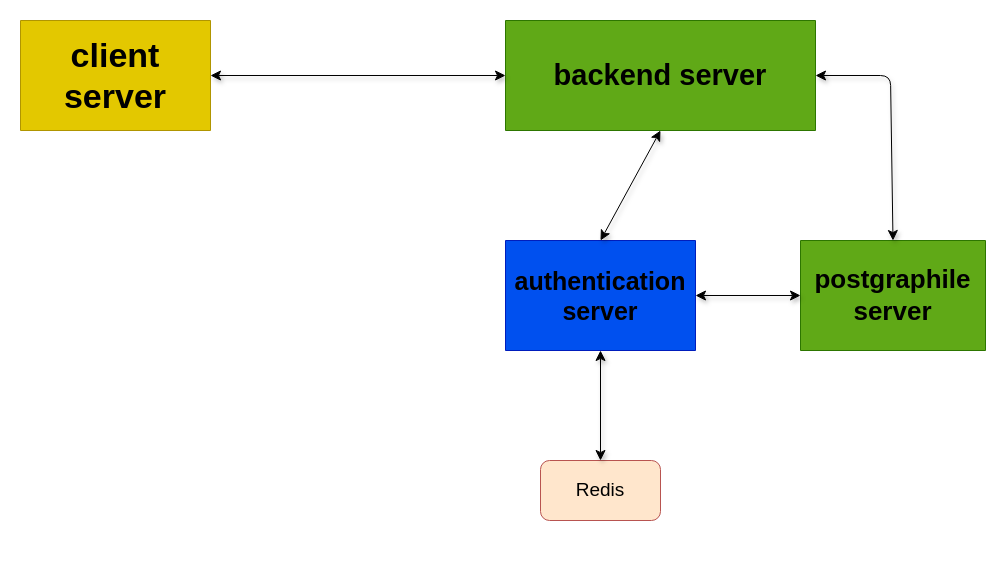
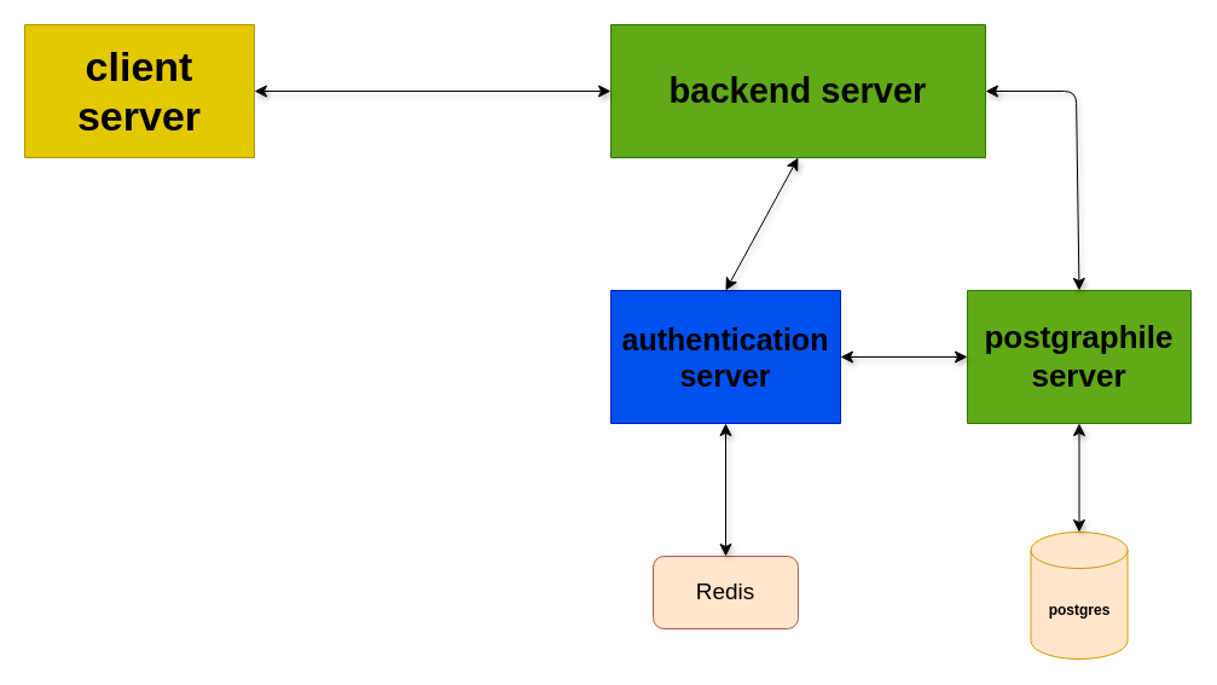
  <mxCell id="0" />
  <mxCell id="1" parent="0" />
  <mxCell id="2" value="&lt;font style=&quot;font-size: 34px;&quot;&gt;client server&lt;/font&gt;" style="swimlane;whiteSpace=wrap;html=1;startSize=110;fillColor=#e3c800;fontColor=#000000;strokeColor=#B09500;" parent="1" vertex="1"><mxGeometry x="20" y="20" width="190" height="110" as="geometry" /></mxCell>
+ <mxCell id="3" value="&lt;b style=&quot;&quot;&gt;&lt;font color=&quot;#000000&quot;&gt;postgres&lt;/font&gt;&lt;/b&gt;" style="shape=cylinder3;whiteSpace=wrap;html=1;boundedLbl=1;backgroundOutline=1;size=15;fillColor=#ffe6cc;strokeColor=#d79b00;" parent="1" vertex="1"><mxGeometry x="852.5" y="440" width="80" height="105" as="geometry" /></mxCell>
  <mxCell id="4" value="&lt;font color=&quot;#000000&quot; style=&quot;font-size: 19px;&quot;&gt;Redis&lt;/font&gt;" style="rounded=1;whiteSpace=wrap;html=1;labelBackgroundColor=none;fillColor=#ffe6cc;strokeColor=#b85450;" vertex="1" parent="1"><mxGeometry x="540" y="460" width="120" height="60" as="geometry" /></mxCell>
  <mxCell id="5" value="&lt;font color=&quot;#000000&quot; style=&quot;font-size: 29px;&quot;&gt;backend server&lt;/font&gt;" style="swimlane;whiteSpace=wrap;html=1;startSize=110;fillColor=#60a917;strokeColor=#2D7600;fontColor=#ffffff;" vertex="1" parent="1"><mxGeometry x="505" y="20" width="310" height="110" as="geometry" /></mxCell>
  <mxCell id="6" value="&lt;span style=&quot;color: rgb(0, 0, 0);&quot;&gt;&lt;font style=&quot;font-size: 25px;&quot;&gt;authentication server&lt;/font&gt;&lt;/span&gt;" style="swimlane;whiteSpace=wrap;html=1;startSize=110;fillColor=#0050ef;strokeColor=#001DBC;fontColor=#ffffff;" vertex="1" parent="1"><mxGeometry x="505" y="240" width="190" height="110" as="geometry" /></mxCell>
  <mxCell id="7" value="&lt;font color=&quot;#000000&quot; style=&quot;font-size: 26px;&quot;&gt;postgraphile server&lt;/font&gt;" style="swimlane;whiteSpace=wrap;html=1;startSize=110;fillColor=#60a917;strokeColor=#2D7600;fontColor=#ffffff;" vertex="1" parent="1"><mxGeometry x="800" y="240" width="185" height="110" as="geometry" /></mxCell>
  <mxCell id="8" value="" style="edgeStyle=none;orthogonalLoop=1;jettySize=auto;html=1;endArrow=classic;startArrow=classic;endSize=8;startSize=8;shadow=1;fontSize=15;fontColor=#000000;exitX=1;exitY=0.5;exitDx=0;exitDy=0;entryX=0;entryY=0.5;entryDx=0;entryDy=0;" edge="1" parent="1" source="2" target="5"><mxGeometry width="100" relative="1" as="geometry"><mxPoint x="380" y="75" as="sourcePoint" /><mxPoint x="480" y="73.33" as="targetPoint" /><Array as="points" /></mxGeometry></mxCell>
  <mxCell id="9" value="" style="edgeStyle=none;orthogonalLoop=1;jettySize=auto;html=1;endArrow=classic;startArrow=classic;endSize=8;startSize=8;shadow=1;fontSize=15;fontColor=#000000;exitX=1;exitY=0.5;exitDx=0;exitDy=0;entryX=0.5;entryY=0;entryDx=0;entryDy=0;" edge="1" parent="1" source="5" target="7"><mxGeometry width="100" relative="1" as="geometry"><mxPoint x="710" y="85" as="sourcePoint" /><mxPoint x="940" y="75" as="targetPoint" /><Array as="points"><mxPoint x="890" y="75" /></Array></mxGeometry></mxCell>
  <mxCell id="10" value="" style="edgeStyle=none;orthogonalLoop=1;jettySize=auto;html=1;endArrow=classic;startArrow=classic;endSize=8;startSize=8;shadow=1;fontSize=15;fontColor=#000000;exitX=1;exitY=0.5;exitDx=0;exitDy=0;entryX=0;entryY=0.5;entryDx=0;entryDy=0;" edge="1" parent="1" source="6" target="7"><mxGeometry width="100" relative="1" as="geometry"><mxPoint x="700" y="393" as="sourcePoint" /><mxPoint x="810" y="393" as="targetPoint" /><Array as="points" /></mxGeometry></mxCell>
  <mxCell id="11" value="" style="edgeStyle=none;orthogonalLoop=1;jettySize=auto;html=1;endArrow=classic;startArrow=classic;endSize=8;startSize=8;shadow=1;fontSize=15;fontColor=#000000;exitX=0.5;exitY=1;exitDx=0;exitDy=0;entryX=0.5;entryY=0;entryDx=0;entryDy=0;" edge="1" parent="1" source="5" target="6"><mxGeometry width="100" relative="1" as="geometry"><mxPoint x="695" y="180" as="sourcePoint" /><mxPoint x="600" y="200" as="targetPoint" /><Array as="points" /></mxGeometry></mxCell>
+ <mxCell id="12" value="" style="edgeStyle=none;orthogonalLoop=1;jettySize=auto;html=1;endArrow=classic;startArrow=classic;endSize=8;startSize=8;shadow=1;fontSize=15;fontColor=#000000;entryX=0.5;entryY=0;entryDx=0;entryDy=0;entryPerimeter=0;exitX=0.5;exitY=1;exitDx=0;exitDy=0;" edge="1" parent="1" source="7" target="3"><mxGeometry width="100" relative="1" as="geometry"><mxPoint x="900" y="440" as="sourcePoint" /><mxPoint x="898.33" y="520" as="targetPoint" /><Array as="points" /></mxGeometry></mxCell>
  <mxCell id="13" value="" style="edgeStyle=none;orthogonalLoop=1;jettySize=auto;html=1;endArrow=classic;startArrow=classic;endSize=8;startSize=8;shadow=1;fontSize=15;fontColor=#000000;exitX=0.5;exitY=1;exitDx=0;exitDy=0;entryX=0.5;entryY=0;entryDx=0;entryDy=0;" edge="1" parent="1" source="6" target="4"><mxGeometry width="100" relative="1" as="geometry"><mxPoint x="610" y="460" as="sourcePoint" /><mxPoint x="610" y="530" as="targetPoint" /><Array as="points" /></mxGeometry></mxCell>
